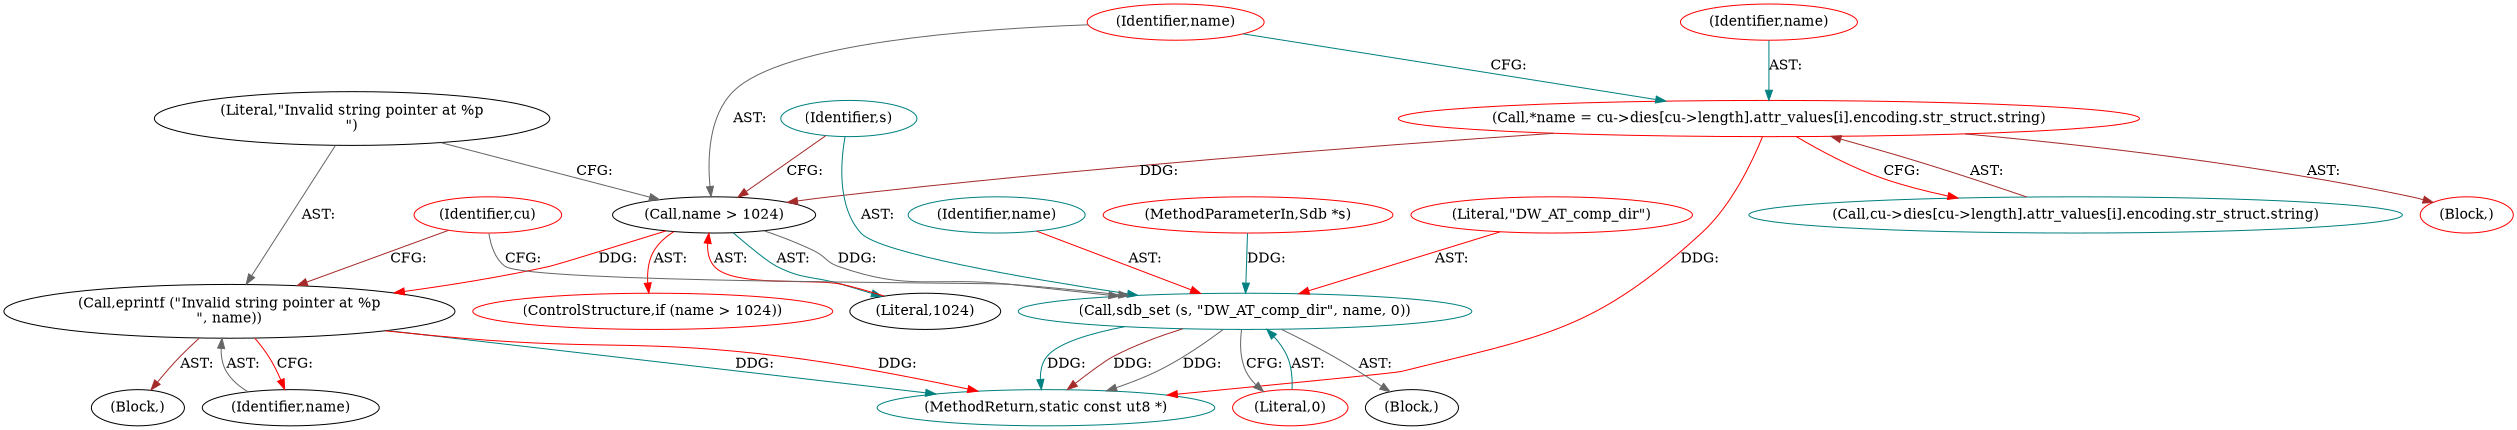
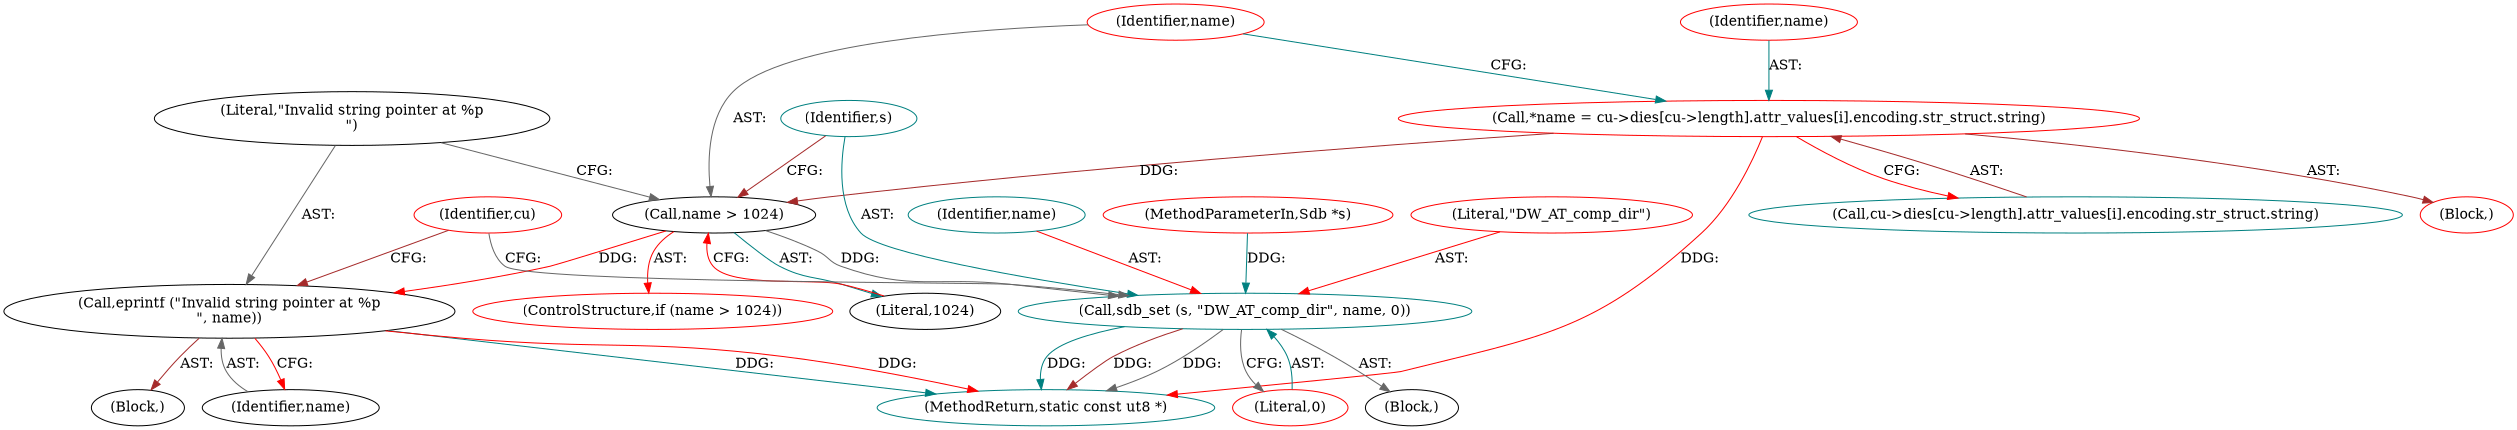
  digraph {
    fontname="DejaVu Serif"
    node [color=red fontname="DejaVu Serif"]
    edge [color=red fontname="DejaVu Serif"]
    n1 [label="(Call,*name = cu->dies[cu->length].attr_values[i].encoding.str_struct.string)"]
    n2 [color=black label="(Call,name > 1024)"]
    n3 [color=teal label="(MethodReturn,static const ut8 *)"]
    n4 [color=teal label="(Call,cu->dies[cu->length].attr_values[i].encoding.str_struct.string)"]
    n5 [label="(Block,)"]
    n6 [color=teal label="(Call,sdb_set (s, \"DW_AT_comp_dir\", name, 0))"]
    n7 [color=black label="(Call,eprintf (\"Invalid string pointer at %p\n\", name))"]
    n8 [color=black label="(Literal,1024)"]
    n9 [label="(ControlStructure,if (name > 1024))"]
    n10 [label="(Literal,0)"]
    n11 [color=black label="(Block,)"]
    n12 [color=black label="(Block,)"]
    n13 [color=black label="(Identifier,name)"]
    n14 [color=teal label="(Identifier,name)"]
    n15 [color=teal label="(Identifier,s)"]
    n16 [label="(Identifier,cu)"]
    n17 [label="(Identifier,name)"]
    n18 [color=black label="(Literal,\"Invalid string pointer at %p\n\")"]
    n19 [label="(MethodParameterIn,Sdb *s)"]
    n20 [label="(Literal,\"DW_AT_comp_dir\")"]
    n21 [label="(Identifier,name)"]
    n1 -> n2 [color=brown label="DDG: "]
    n1 -> n3 [label="DDG: "]
    n1 -> n4 [label="CFG: "]
    n1 -> n5 [color=brown label="AST: "]
    n2 -> n6 [color=gray40 label="DDG: "]
    n2 -> n7 [label="DDG: "]
    n2 -> n8 [color=teal label="AST: "]
    n2 -> n9 [label="AST: "]
    n4 -> n1 [color=brown label="AST: "]
    n6 -> n3 [color=teal label="DDG: "]
    n6 -> n3 [color=brown label="DDG: "]
    n6 -> n3 [color=gray40 label="DDG: "]
    n6 -> n10 [color=gray40 label="CFG: "]
    n6 -> n11 [color=gray40 label="AST: "]
    n7 -> n3 [color=teal label="DDG: "]
    n7 -> n3 [label="DDG: "]
    n7 -> n12 [color=brown label="AST: "]
    n7 -> n13 [label="CFG: "]
-   n8 -> n2 [label="AST: "]
+   n8 -> n2 [label="CFG: "]
    n10 -> n6 [color=teal label="AST: "]
    n13 -> n7 [color=gray40 label="AST: "]
    n14 -> n6 [label="AST: "]
    n15 -> n2 [color=brown label="CFG: "]
    n15 -> n6 [color=teal label="AST: "]
    n16 -> n6 [color=gray40 label="CFG: "]
    n16 -> n7 [color=brown label="CFG: "]
    n17 -> n1 [color=teal label="CFG: "]
    n17 -> n2 [color=gray40 label="AST: "]
    n18 -> n2 [color=gray40 label="CFG: "]
    n18 -> n7 [color=gray40 label="AST: "]
    n19 -> n6 [color=teal label="DDG: "]
    n20 -> n6 [label="AST: "]
    n21 -> n1 [color=teal label="AST: "]
  }
